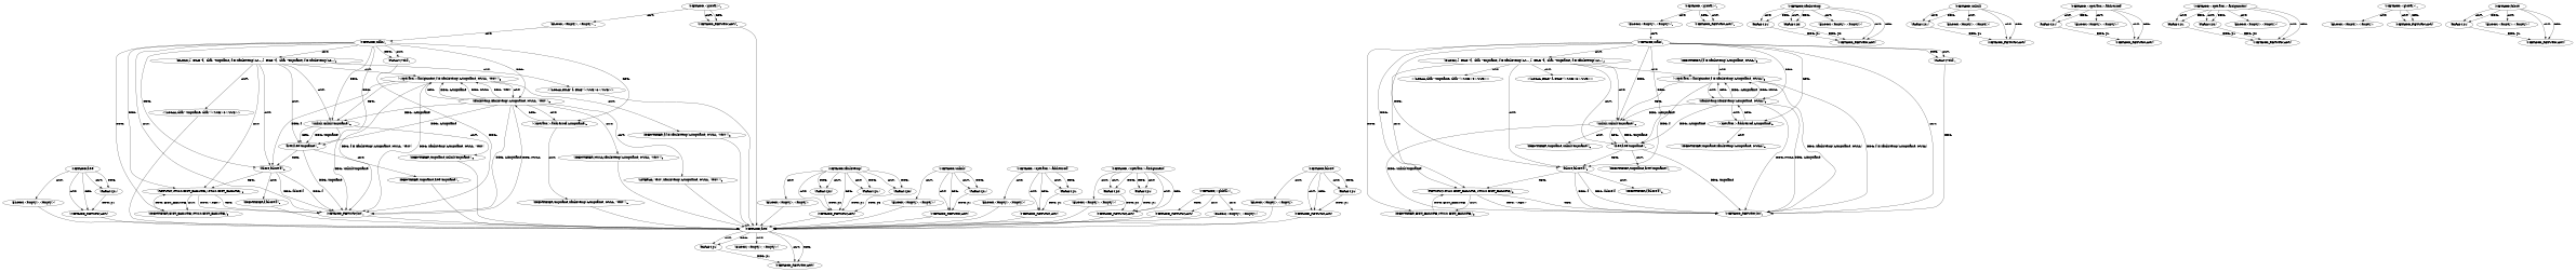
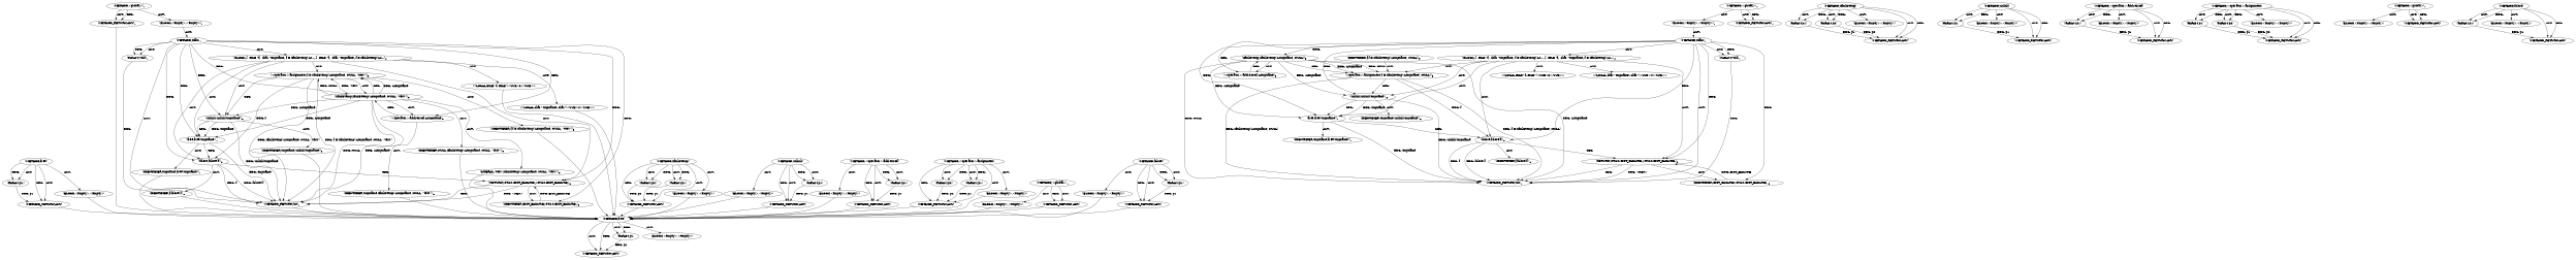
  digraph {
    n1 [label=<(METHOD,free)>]
    n2 [label=<(PARAM,p1)>]
    n3 [label=<(BLOCK,&lt;empty&gt;,&lt;empty&gt;)>]
    n4 [label=<(METHOD_RETURN,ANY)>]
    n5 [label=<(METHOD,&lt;global&gt;)<SUB>1</SUB>>]
    n6 [label=<(BLOCK,&lt;empty&gt;,&lt;empty&gt;)<SUB>1</SUB>>]
    n7 [label=<(METHOD_RETURN,ANY)<SUB>1</SUB>>]
    n8 [label=<(METHOD,main)<SUB>1</SUB>>]
    n9 [label=<(PARAM,void)<SUB>1</SUB>>]
    n10 [label=<(BLOCK,{  	FILE *f;  	char *tmpname; 	f = xfmkstemp(&amp;t...,{  	FILE *f;  	char *tmpname; 	f = xfmkstemp(&amp;t...)<SUB>2</SUB>>]
    n11 [label=<(xfmkstemp,xfmkstemp(&amp;tmpname, NULL))<SUB>5</SUB>>]
    n12 [label=<(&lt;operator&gt;.addressOf,&amp;tmpname)<SUB>5</SUB>>]
    n13 [label=<(unlink,unlink(tmpname))<SUB>6</SUB>>]
    n14 [label=<(free,free(tmpname))<SUB>7</SUB>>]
    n15 [label=<(fclose,fclose(f))<SUB>8</SUB>>]
    n16 [label=<(RETURN,return EXIT_FAILURE;,return EXIT_FAILURE;)<SUB>9</SUB>>]
    n17 [label=<(IDENTIFIER,EXIT_FAILURE,return EXIT_FAILURE;)<SUB>9</SUB>>]
    n18 [label=<(METHOD_RETURN,int)<SUB>1</SUB>>]
    n19 [label="<(LOCAL,FILE* f: FILE*)<SUB>3</SUB>>"]
    n20 [label="<(LOCAL,char* tmpname: char*)<SUB>4</SUB>>"]
    n21 [label=<(&lt;operator&gt;.assignment,f = xfmkstemp(&amp;tmpname, NULL))<SUB>5</SUB>>]
-   n22 [label=<(IDENTIFIER,tmpname,xfmkstemp(&amp;tmpname, NULL))<SUB>5</SUB>>]
    n23 [label=<(IDENTIFIER,tmpname,unlink(tmpname))<SUB>6</SUB>>]
    n24 [label=<(IDENTIFIER,tmpname,free(tmpname))<SUB>7</SUB>>]
    n25 [label=<(IDENTIFIER,f,fclose(f))<SUB>8</SUB>>]
    n26 [label=<(IDENTIFIER,f,f = xfmkstemp(&amp;tmpname, NULL))<SUB>5</SUB>>]
    n27 [label=<(METHOD,xfmkstemp)>]
    n28 [label=<(PARAM,p1)>]
    n29 [label=<(PARAM,p2)>]
    n30 [label=<(BLOCK,&lt;empty&gt;,&lt;empty&gt;)>]
    n31 [label=<(METHOD_RETURN,ANY)>]
    n32 [label=<(METHOD,unlink)>]
    n33 [label=<(PARAM,p1)>]
    n34 [label=<(BLOCK,&lt;empty&gt;,&lt;empty&gt;)>]
    n35 [label=<(METHOD_RETURN,ANY)>]
    n36 [label=<(METHOD,&lt;operator&gt;.addressOf)>]
    n37 [label=<(PARAM,p1)>]
    n38 [label=<(BLOCK,&lt;empty&gt;,&lt;empty&gt;)>]
    n39 [label=<(METHOD_RETURN,ANY)>]
    n40 [label=<(METHOD,&lt;operator&gt;.assignment)>]
    n41 [label=<(PARAM,p1)>]
    n42 [label=<(PARAM,p2)>]
    n43 [label=<(BLOCK,&lt;empty&gt;,&lt;empty&gt;)>]
    n44 [label=<(METHOD_RETURN,ANY)>]
    n45 [label=<(METHOD,&lt;global&gt;)<SUB>1</SUB>>]
    n46 [label=<(BLOCK,&lt;empty&gt;,&lt;empty&gt;)>]
    n47 [label=<(METHOD_RETURN,ANY)>]
    n48 [label=<(METHOD,fclose)>]
    n49 [label=<(PARAM,p1)>]
    n50 [label=<(BLOCK,&lt;empty&gt;,&lt;empty&gt;)>]
    n51 [label=<(METHOD_RETURN,ANY)>]
    n52 [label=<(METHOD,free)>]
    n53 [label=<(PARAM,p1)>]
    n54 [label=<(BLOCK,&lt;empty&gt;,&lt;empty&gt;)>]
    n55 [label=<(METHOD_RETURN,ANY)>]
    n56 [label=<(METHOD,&lt;global&gt;)<SUB>1</SUB>>]
    n57 [label=<(BLOCK,&lt;empty&gt;,&lt;empty&gt;)<SUB>1</SUB>>]
    n58 [label=<(METHOD_RETURN,ANY)<SUB>1</SUB>>]
    n59 [label=<(METHOD,main)<SUB>1</SUB>>]
    n60 [label=<(PARAM,void)<SUB>1</SUB>>]
    n61 [label=<(BLOCK,{  	FILE *f;  	char *tmpname; 	f = xfmkstemp(&amp;t...,{  	FILE *f;  	char *tmpname; 	f = xfmkstemp(&amp;t...)<SUB>2</SUB>>]
    n62 [label=<(xfmkstemp,xfmkstemp(&amp;tmpname, NULL, &quot;test&quot;))<SUB>5</SUB>>]
    n63 [label=<(&lt;operator&gt;.addressOf,&amp;tmpname)<SUB>5</SUB>>]
    n64 [label=<(unlink,unlink(tmpname))<SUB>6</SUB>>]
    n65 [label=<(free,free(tmpname))<SUB>7</SUB>>]
    n66 [label=<(fclose,fclose(f))<SUB>8</SUB>>]
    n67 [label=<(RETURN,return EXIT_FAILURE;,return EXIT_FAILURE;)<SUB>9</SUB>>]
    n68 [label=<(IDENTIFIER,EXIT_FAILURE,return EXIT_FAILURE;)<SUB>9</SUB>>]
    n69 [label=<(METHOD_RETURN,int)<SUB>1</SUB>>]
    n70 [label="<(LOCAL,FILE* f: FILE*)<SUB>3</SUB>>"]
    n71 [label="<(LOCAL,char* tmpname: char*)<SUB>4</SUB>>"]
    n72 [label=<(&lt;operator&gt;.assignment,f = xfmkstemp(&amp;tmpname, NULL, &quot;test&quot;))<SUB>5</SUB>>]
    n73 [label=<(IDENTIFIER,NULL,xfmkstemp(&amp;tmpname, NULL, &quot;test&quot;))<SUB>5</SUB>>]
    n74 [label=<(LITERAL,&quot;test&quot;,xfmkstemp(&amp;tmpname, NULL, &quot;test&quot;))<SUB>5</SUB>>]
    n75 [label=<(IDENTIFIER,tmpname,xfmkstemp(&amp;tmpname, NULL, &quot;test&quot;))<SUB>5</SUB>>]
    n76 [label=<(IDENTIFIER,tmpname,unlink(tmpname))<SUB>6</SUB>>]
    n77 [label=<(IDENTIFIER,tmpname,free(tmpname))<SUB>7</SUB>>]
    n78 [label=<(IDENTIFIER,f,fclose(f))<SUB>8</SUB>>]
    n79 [label=<(IDENTIFIER,f,f = xfmkstemp(&amp;tmpname, NULL, &quot;test&quot;))<SUB>5</SUB>>]
    n80 [label=<(METHOD,xfmkstemp)>]
    n81 [label=<(PARAM,p1)>]
    n82 [label=<(PARAM,p2)>]
-   n83 [label=<(PARAM,p3)>]
    n84 [label=<(BLOCK,&lt;empty&gt;,&lt;empty&gt;)>]
    n85 [label=<(METHOD_RETURN,ANY)>]
    n86 [label=<(METHOD,unlink)>]
    n87 [label=<(PARAM,p1)>]
    n88 [label=<(BLOCK,&lt;empty&gt;,&lt;empty&gt;)>]
    n89 [label=<(METHOD_RETURN,ANY)>]
    n90 [label=<(METHOD,&lt;operator&gt;.addressOf)>]
    n91 [label=<(PARAM,p1)>]
    n92 [label=<(BLOCK,&lt;empty&gt;,&lt;empty&gt;)>]
    n93 [label=<(METHOD_RETURN,ANY)>]
    n94 [label=<(METHOD,&lt;operator&gt;.assignment)>]
    n95 [label=<(PARAM,p1)>]
    n96 [label=<(PARAM,p2)>]
    n97 [label=<(BLOCK,&lt;empty&gt;,&lt;empty&gt;)>]
    n98 [label=<(METHOD_RETURN,ANY)>]
    n99 [label=<(METHOD,&lt;global&gt;)<SUB>1</SUB>>]
    n100 [label=<(BLOCK,&lt;empty&gt;,&lt;empty&gt;)>]
    n101 [label=<(METHOD_RETURN,ANY)>]
    n102 [label=<(METHOD,fclose)>]
    n103 [label=<(PARAM,p1)>]
    n104 [label=<(BLOCK,&lt;empty&gt;,&lt;empty&gt;)>]
    n105 [label=<(METHOD_RETURN,ANY)>]
    n1 -> n2 [label="AST: "]
    n1 -> n2 [label="DDG: "]
    n1 -> n3 [label="AST: "]
    n1 -> n4 [label="AST: "]
    n1 -> n4 [label="CFG: "]
    n2 -> n4 [label="DDG: p1"]
    n5 -> n6 [label="AST: "]
    n5 -> n7 [label="AST: "]
    n5 -> n7 [label="CFG: "]
    n6 -> n8 [label="AST: "]
    n8 -> n9 [label="AST: "]
    n8 -> n9 [label="DDG: "]
    n8 -> n10 [label="AST: "]
    n8 -> n11 [label="DDG: "]
    n8 -> n12 [label="CFG: "]
    n8 -> n13 [label="DDG: "]
    n8 -> n14 [label="DDG: "]
    n8 -> n15 [label="DDG: "]
    n8 -> n16 [label="DDG: "]
    n8 -> n17 [label="DDG: "]
    n8 -> n18 [label="AST: "]
    n9 -> n18 [label="DDG: "]
    n10 -> n13 [label="AST: "]
    n10 -> n14 [label="AST: "]
    n10 -> n15 [label="AST: "]
    n10 -> n16 [label="AST: "]
    n10 -> n19 [label="AST: "]
    n10 -> n20 [label="AST: "]
    n10 -> n21 [label="AST: "]
    n11 -> n12 [label="AST: "]
    n11 -> n13 [label="DDG: &amp;tmpname"]
    n11 -> n14 [label="DDG: &amp;tmpname"]
    n11 -> n18 [label="DDG: &amp;tmpname"]
    n11 -> n18 [label="DDG: NULL"]
    n11 -> n21 [label="CFG: "]
    n11 -> n21 [label="DDG: &amp;tmpname"]
    n11 -> n21 [label="DDG: NULL"]
    n12 -> n11 [label="CFG: "]
-   n12 -> n22 [label="AST: "]
    n13 -> n14 [label="CFG: "]
    n13 -> n14 [label="DDG: tmpname"]
    n13 -> n18 [label="DDG: unlink(tmpname)"]
    n13 -> n23 [label="AST: "]
    n14 -> n15 [label="CFG: "]
    n14 -> n18 [label="DDG: tmpname"]
    n14 -> n24 [label="AST: "]
    n15 -> n16 [label="CFG: "]
    n15 -> n18 [label="DDG: f"]
    n15 -> n18 [label="DDG: fclose(f)"]
    n15 -> n25 [label="AST: "]
    n16 -> n17 [label="AST: "]
    n16 -> n18 [label="CFG: "]
    n16 -> n18 [label="DDG: &lt;RET&gt;"]
    n17 -> n16 [label="DDG: EXIT_FAILURE"]
-   n21 -> n11 [label="AST: "]
    n21 -> n13 [label="CFG: "]
    n21 -> n15 [label="DDG: f"]
    n21 -> n18 [label="DDG: xfmkstemp(&amp;tmpname, NULL)"]
    n21 -> n18 [label="DDG: f = xfmkstemp(&amp;tmpname, NULL)"]
    n26 -> n21 [label="AST: "]
    n27 -> n28 [label="AST: "]
    n27 -> n28 [label="DDG: "]
    n27 -> n29 [label="AST: "]
    n27 -> n29 [label="DDG: "]
    n27 -> n30 [label="AST: "]
    n27 -> n31 [label="AST: "]
    n27 -> n31 [label="CFG: "]
    n28 -> n31 [label="DDG: p1"]
    n29 -> n31 [label="DDG: p2"]
    n32 -> n33 [label="AST: "]
    n32 -> n33 [label="DDG: "]
    n32 -> n34 [label="AST: "]
    n32 -> n35 [label="AST: "]
    n32 -> n35 [label="CFG: "]
    n33 -> n35 [label="DDG: p1"]
    n36 -> n37 [label="AST: "]
    n36 -> n37 [label="DDG: "]
    n36 -> n38 [label="AST: "]
    n36 -> n39 [label="AST: "]
    n36 -> n39 [label="CFG: "]
    n37 -> n39 [label="DDG: p1"]
    n40 -> n41 [label="AST: "]
    n40 -> n41 [label="DDG: "]
    n40 -> n42 [label="AST: "]
    n40 -> n42 [label="DDG: "]
    n40 -> n43 [label="AST: "]
    n40 -> n44 [label="AST: "]
    n40 -> n44 [label="CFG: "]
    n41 -> n44 [label="DDG: p1"]
    n42 -> n44 [label="DDG: p2"]
    n45 -> n46 [label="AST: "]
    n45 -> n47 [label="AST: "]
    n45 -> n47 [label="CFG: "]
    n48 -> n49 [label="AST: "]
    n48 -> n49 [label="DDG: "]
    n48 -> n50 [label="AST: "]
    n48 -> n51 [label="AST: "]
    n48 -> n51 [label="CFG: "]
    n49 -> n51 [label="DDG: p1"]
    n52 -> n53 [label="AST: "]
    n52 -> n53 [label="DDG: "]
    n52 -> n54 [label="AST: "]
    n52 -> n55 [label="AST: "]
    n52 -> n55 [label="CFG: "]
    n53 -> n55 [label="DDG: p1"]
    n54 -> n1
    n55 -> n1
    n56 -> n57 [label="AST: "]
    n56 -> n58 [label="AST: "]
    n56 -> n58 [label="CFG: "]
    n57 -> n59 [label="AST: "]
    n58 -> n1
    n59 -> n60 [label="AST: "]
    n59 -> n60 [label="DDG: "]
    n59 -> n61 [label="AST: "]
    n59 -> n62 [label="DDG: "]
    n59 -> n63 [label="CFG: "]
    n59 -> n64 [label="DDG: "]
    n59 -> n65 [label="DDG: "]
    n59 -> n66 [label="DDG: "]
    n59 -> n67 [label="DDG: "]
    n59 -> n68 [label="DDG: "]
    n59 -> n69 [label="AST: "]
    n60 -> n69 [label="DDG: "]
    n61 -> n64 [label="AST: "]
    n61 -> n65 [label="AST: "]
    n61 -> n66 [label="AST: "]
    n61 -> n67 [label="AST: "]
    n61 -> n70 [label="AST: "]
    n61 -> n71 [label="AST: "]
    n61 -> n72 [label="AST: "]
    n62 -> n63 [label="AST: "]
    n62 -> n64 [label="DDG: &amp;tmpname"]
    n62 -> n65 [label="DDG: &amp;tmpname"]
    n62 -> n69 [label="DDG: &amp;tmpname"]
    n62 -> n69 [label="DDG: NULL"]
    n62 -> n72 [label="CFG: "]
    n62 -> n72 [label="DDG: &amp;tmpname"]
    n62 -> n72 [label="DDG: NULL"]
    n62 -> n72 [label="DDG: &quot;test&quot;"]
    n62 -> n73 [label="AST: "]
    n62 -> n74 [label="AST: "]
    n63 -> n62 [label="CFG: "]
    n63 -> n75 [label="AST: "]
    n64 -> n65 [label="CFG: "]
    n64 -> n65 [label="DDG: tmpname"]
    n64 -> n69 [label="DDG: unlink(tmpname)"]
    n64 -> n76 [label="AST: "]
    n65 -> n66 [label="CFG: "]
    n65 -> n69 [label="DDG: tmpname"]
    n65 -> n77 [label="AST: "]
    n66 -> n67 [label="CFG: "]
    n66 -> n69 [label="DDG: f"]
    n66 -> n69 [label="DDG: fclose(f)"]
    n66 -> n78 [label="AST: "]
    n67 -> n68 [label="AST: "]
    n67 -> n69 [label="CFG: "]
    n67 -> n69 [label="DDG: &lt;RET&gt;"]
    n68 -> n67 [label="DDG: EXIT_FAILURE"]
    n69 -> n1
    n70 -> n1
    n71 -> n1
    n72 -> n62 [label="AST: "]
    n72 -> n64 [label="CFG: "]
    n72 -> n66 [label="DDG: f"]
    n72 -> n69 [label="DDG: xfmkstemp(&amp;tmpname, NULL, &quot;test&quot;)"]
    n72 -> n69 [label="DDG: f = xfmkstemp(&amp;tmpname, NULL, &quot;test&quot;)"]
    n72 -> n79 [label="AST: "]
    n73 -> n1
    n74 -> n1
    n75 -> n1
    n76 -> n1
    n77 -> n1
    n78 -> n1
    n79 -> n1
    n80 -> n81 [label="AST: "]
    n80 -> n81 [label="DDG: "]
    n80 -> n82 [label="AST: "]
    n80 -> n82 [label="DDG: "]
-   n80 -> n83 [label="AST: "]
-   n80 -> n83 [label="DDG: "]
    n80 -> n84 [label="AST: "]
    n80 -> n85 [label="AST: "]
    n80 -> n85 [label="CFG: "]
    n81 -> n85 [label="DDG: p1"]
    n82 -> n85 [label="DDG: p2"]
-   n83 -> n85 [label="DDG: p3"]
    n84 -> n1
    n85 -> n1
    n86 -> n87 [label="AST: "]
    n86 -> n87 [label="DDG: "]
    n86 -> n88 [label="AST: "]
    n86 -> n89 [label="AST: "]
    n86 -> n89 [label="CFG: "]
    n87 -> n89 [label="DDG: p1"]
    n88 -> n1
    n89 -> n1
    n90 -> n91 [label="AST: "]
    n90 -> n91 [label="DDG: "]
    n90 -> n92 [label="AST: "]
    n90 -> n93 [label="AST: "]
    n90 -> n93 [label="CFG: "]
    n91 -> n93 [label="DDG: p1"]
    n92 -> n1
    n93 -> n1
    n94 -> n95 [label="AST: "]
    n94 -> n95 [label="DDG: "]
    n94 -> n96 [label="AST: "]
    n94 -> n96 [label="DDG: "]
    n94 -> n97 [label="AST: "]
    n94 -> n98 [label="AST: "]
    n94 -> n98 [label="CFG: "]
    n95 -> n98 [label="DDG: p1"]
    n96 -> n98 [label="DDG: p2"]
    n97 -> n1
    n98 -> n1
    n99 -> n100 [label="AST: "]
    n99 -> n101 [label="AST: "]
    n99 -> n101 [label="CFG: "]
    n100 -> n1
    n101 -> n1
    n102 -> n103 [label="AST: "]
    n102 -> n103 [label="DDG: "]
    n102 -> n104 [label="AST: "]
    n102 -> n105 [label="AST: "]
    n102 -> n105 [label="CFG: "]
    n103 -> n105 [label="DDG: p1"]
    n104 -> n1
    n105 -> n1
  }
